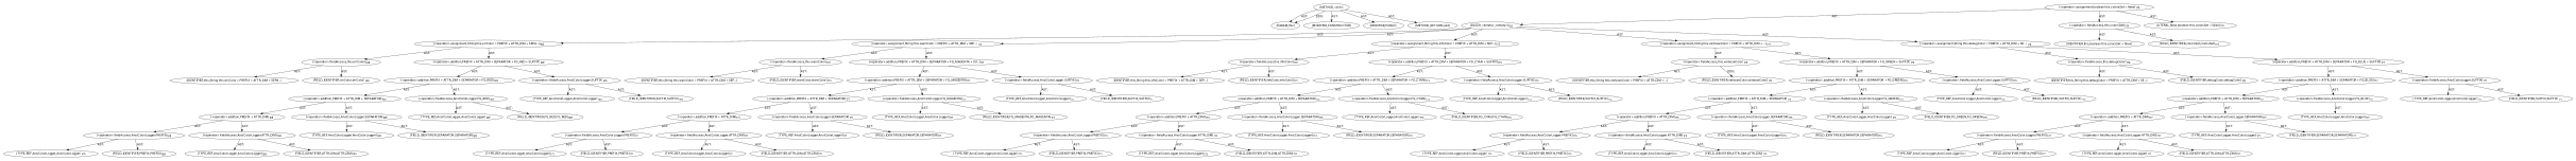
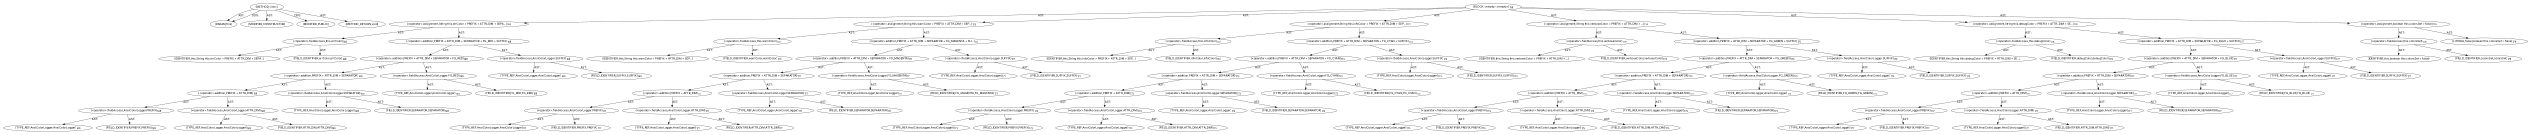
  digraph {
    fontname=Inter
    node [fontname=Inter]
    edge [fontname=Inter]
    n1 [label=<(METHOD,&lt;init&gt;)>]
    n2 [label=<(PARAM,this)>]
    n3 [label=<(MODIFIER,CONSTRUCTOR)>]
    n4 [label=<(MODIFIER,PUBLIC)>]
    n5 [label=<(METHOD_RETURN,void)>]
    n6 [label=<(BLOCK,&lt;empty&gt;,&lt;empty&gt;)<SUB>136</SUB>>]
    n7 [label=<(&lt;operator&gt;.assignment,String this.errColor = PREFIX + ATTR_DIM + SEPA...)<SUB>168</SUB>>]
    n8 [label=<(&lt;operator&gt;.assignment,String this.warnColor = PREFIX + ATTR_DIM + SEP...)<SUB>170</SUB>>]
    n9 [label=<(&lt;operator&gt;.assignment,String this.infoColor = PREFIX + ATTR_DIM + SEP...)<SUB>172</SUB>>]
    n10 [label=<(&lt;operator&gt;.assignment,String this.verboseColor = PREFIX + ATTR_DIM + ...)<SUB>174</SUB>>]
    n11 [label=<(&lt;operator&gt;.assignment,String this.debugColor = PREFIX + ATTR_DIM + SE...)<SUB>176</SUB>>]
    n12 [label=<(&lt;operator&gt;.assignment,boolean this.colorsSet = false)<SUB>179</SUB>>]
    n13 [label=<(&lt;operator&gt;.fieldAccess,this.errColor)<SUB>168</SUB>>]
    n14 [label=<(&lt;operator&gt;.addition,PREFIX + ATTR_DIM + SEPARATOR + FG_RED + SUFFIX)<SUB>169</SUB>>]
    n15 [label=<(&lt;operator&gt;.fieldAccess,this.warnColor)<SUB>170</SUB>>]
    n16 [label=<(&lt;operator&gt;.addition,PREFIX + ATTR_DIM + SEPARATOR + FG_MAGENTA + SU...)<SUB>171</SUB>>]
    n17 [label=<(&lt;operator&gt;.fieldAccess,this.infoColor)<SUB>172</SUB>>]
    n18 [label=<(&lt;operator&gt;.addition,PREFIX + ATTR_DIM + SEPARATOR + FG_CYAN + SUFFIX)<SUB>173</SUB>>]
    n19 [label=<(&lt;operator&gt;.fieldAccess,this.verboseColor)<SUB>174</SUB>>]
    n20 [label=<(&lt;operator&gt;.addition,PREFIX + ATTR_DIM + SEPARATOR + FG_GREEN + SUFFIX)<SUB>175</SUB>>]
    n21 [label=<(&lt;operator&gt;.fieldAccess,this.debugColor)<SUB>176</SUB>>]
    n22 [label=<(&lt;operator&gt;.addition,PREFIX + ATTR_DIM + SEPARATOR + FG_BLUE + SUFFIX)<SUB>177</SUB>>]
    n23 [label=<(&lt;operator&gt;.fieldAccess,this.colorsSet)<SUB>179</SUB>>]
    n24 [label=<(LITERAL,false,boolean this.colorsSet = false)<SUB>179</SUB>>]
    n25 [label=<(IDENTIFIER,this,String this.errColor = PREFIX + ATTR_DIM + SEPA...)>]
    n26 [label=<(FIELD_IDENTIFIER,errColor,errColor)<SUB>168</SUB>>]
    n27 [label=<(&lt;operator&gt;.addition,PREFIX + ATTR_DIM + SEPARATOR + FG_RED)<SUB>169</SUB>>]
    n28 [label=<(&lt;operator&gt;.fieldAccess,AnsiColorLogger.SUFFIX)<SUB>169</SUB>>]
    n29 [label=<(&lt;operator&gt;.addition,PREFIX + ATTR_DIM + SEPARATOR)<SUB>169</SUB>>]
    n30 [label=<(&lt;operator&gt;.fieldAccess,AnsiColorLogger.FG_RED)<SUB>169</SUB>>]
    n31 [label=<(TYPE_REF,AnsiColorLogger,AnsiColorLogger)<SUB>169</SUB>>]
    n32 [label=<(FIELD_IDENTIFIER,SUFFIX,SUFFIX)<SUB>169</SUB>>]
    n33 [label=<(&lt;operator&gt;.addition,PREFIX + ATTR_DIM)<SUB>169</SUB>>]
    n34 [label=<(&lt;operator&gt;.fieldAccess,AnsiColorLogger.SEPARATOR)<SUB>169</SUB>>]
    n35 [label=<(TYPE_REF,AnsiColorLogger,AnsiColorLogger)<SUB>169</SUB>>]
    n36 [label=<(FIELD_IDENTIFIER,FG_RED,FG_RED)<SUB>169</SUB>>]
    n37 [label=<(&lt;operator&gt;.fieldAccess,AnsiColorLogger.PREFIX)<SUB>169</SUB>>]
    n38 [label=<(&lt;operator&gt;.fieldAccess,AnsiColorLogger.ATTR_DIM)<SUB>169</SUB>>]
    n39 [label=<(TYPE_REF,AnsiColorLogger,AnsiColorLogger)<SUB>169</SUB>>]
    n40 [label=<(FIELD_IDENTIFIER,SEPARATOR,SEPARATOR)<SUB>169</SUB>>]
    n41 [label=<(TYPE_REF,AnsiColorLogger,AnsiColorLogger)<SUB>169</SUB>>]
    n42 [label=<(FIELD_IDENTIFIER,PREFIX,PREFIX)<SUB>169</SUB>>]
    n43 [label=<(TYPE_REF,AnsiColorLogger,AnsiColorLogger)<SUB>169</SUB>>]
    n44 [label=<(FIELD_IDENTIFIER,ATTR_DIM,ATTR_DIM)<SUB>169</SUB>>]
    n45 [label=<(IDENTIFIER,this,String this.warnColor = PREFIX + ATTR_DIM + SEP...)>]
    n46 [label=<(FIELD_IDENTIFIER,warnColor,warnColor)<SUB>170</SUB>>]
    n47 [label=<(&lt;operator&gt;.addition,PREFIX + ATTR_DIM + SEPARATOR + FG_MAGENTA)<SUB>171</SUB>>]
    n48 [label=<(&lt;operator&gt;.fieldAccess,AnsiColorLogger.SUFFIX)<SUB>171</SUB>>]
    n49 [label=<(&lt;operator&gt;.addition,PREFIX + ATTR_DIM + SEPARATOR)<SUB>171</SUB>>]
    n50 [label=<(&lt;operator&gt;.fieldAccess,AnsiColorLogger.FG_MAGENTA)<SUB>171</SUB>>]
    n51 [label=<(TYPE_REF,AnsiColorLogger,AnsiColorLogger)<SUB>171</SUB>>]
    n52 [label=<(FIELD_IDENTIFIER,SUFFIX,SUFFIX)<SUB>171</SUB>>]
    n53 [label=<(&lt;operator&gt;.addition,PREFIX + ATTR_DIM)<SUB>171</SUB>>]
    n54 [label=<(&lt;operator&gt;.fieldAccess,AnsiColorLogger.SEPARATOR)<SUB>171</SUB>>]
    n55 [label=<(TYPE_REF,AnsiColorLogger,AnsiColorLogger)<SUB>171</SUB>>]
    n56 [label=<(FIELD_IDENTIFIER,FG_MAGENTA,FG_MAGENTA)<SUB>171</SUB>>]
    n57 [label=<(&lt;operator&gt;.fieldAccess,AnsiColorLogger.PREFIX)<SUB>171</SUB>>]
    n58 [label=<(&lt;operator&gt;.fieldAccess,AnsiColorLogger.ATTR_DIM)<SUB>171</SUB>>]
    n59 [label=<(TYPE_REF,AnsiColorLogger,AnsiColorLogger)<SUB>171</SUB>>]
    n60 [label=<(FIELD_IDENTIFIER,SEPARATOR,SEPARATOR)<SUB>171</SUB>>]
    n61 [label=<(TYPE_REF,AnsiColorLogger,AnsiColorLogger)<SUB>171</SUB>>]
    n62 [label=<(FIELD_IDENTIFIER,PREFIX,PREFIX)<SUB>171</SUB>>]
    n63 [label=<(TYPE_REF,AnsiColorLogger,AnsiColorLogger)<SUB>171</SUB>>]
    n64 [label=<(FIELD_IDENTIFIER,ATTR_DIM,ATTR_DIM)<SUB>171</SUB>>]
    n65 [label=<(IDENTIFIER,this,String this.infoColor = PREFIX + ATTR_DIM + SEP...)>]
    n66 [label=<(FIELD_IDENTIFIER,infoColor,infoColor)<SUB>172</SUB>>]
    n67 [label=<(&lt;operator&gt;.addition,PREFIX + ATTR_DIM + SEPARATOR + FG_CYAN)<SUB>173</SUB>>]
    n68 [label=<(&lt;operator&gt;.fieldAccess,AnsiColorLogger.SUFFIX)<SUB>173</SUB>>]
    n69 [label=<(&lt;operator&gt;.addition,PREFIX + ATTR_DIM + SEPARATOR)<SUB>173</SUB>>]
    n70 [label=<(&lt;operator&gt;.fieldAccess,AnsiColorLogger.FG_CYAN)<SUB>173</SUB>>]
    n71 [label=<(TYPE_REF,AnsiColorLogger,AnsiColorLogger)<SUB>173</SUB>>]
    n72 [label=<(FIELD_IDENTIFIER,SUFFIX,SUFFIX)<SUB>173</SUB>>]
    n73 [label=<(&lt;operator&gt;.addition,PREFIX + ATTR_DIM)<SUB>173</SUB>>]
    n74 [label=<(&lt;operator&gt;.fieldAccess,AnsiColorLogger.SEPARATOR)<SUB>173</SUB>>]
    n75 [label=<(TYPE_REF,AnsiColorLogger,AnsiColorLogger)<SUB>173</SUB>>]
    n76 [label=<(FIELD_IDENTIFIER,FG_CYAN,FG_CYAN)<SUB>173</SUB>>]
    n77 [label=<(&lt;operator&gt;.fieldAccess,AnsiColorLogger.PREFIX)<SUB>173</SUB>>]
    n78 [label=<(&lt;operator&gt;.fieldAccess,AnsiColorLogger.ATTR_DIM)<SUB>173</SUB>>]
    n79 [label=<(TYPE_REF,AnsiColorLogger,AnsiColorLogger)<SUB>173</SUB>>]
    n80 [label=<(FIELD_IDENTIFIER,SEPARATOR,SEPARATOR)<SUB>173</SUB>>]
    n81 [label=<(TYPE_REF,AnsiColorLogger,AnsiColorLogger)<SUB>173</SUB>>]
    n82 [label=<(FIELD_IDENTIFIER,PREFIX,PREFIX)<SUB>173</SUB>>]
    n83 [label=<(TYPE_REF,AnsiColorLogger,AnsiColorLogger)<SUB>173</SUB>>]
    n84 [label=<(FIELD_IDENTIFIER,ATTR_DIM,ATTR_DIM)<SUB>173</SUB>>]
    n85 [label=<(IDENTIFIER,this,String this.verboseColor = PREFIX + ATTR_DIM + ...)>]
    n86 [label=<(FIELD_IDENTIFIER,verboseColor,verboseColor)<SUB>174</SUB>>]
    n87 [label=<(&lt;operator&gt;.addition,PREFIX + ATTR_DIM + SEPARATOR + FG_GREEN)<SUB>175</SUB>>]
    n88 [label=<(&lt;operator&gt;.fieldAccess,AnsiColorLogger.SUFFIX)<SUB>175</SUB>>]
    n89 [label=<(&lt;operator&gt;.addition,PREFIX + ATTR_DIM + SEPARATOR)<SUB>175</SUB>>]
    n90 [label=<(&lt;operator&gt;.fieldAccess,AnsiColorLogger.FG_GREEN)<SUB>175</SUB>>]
    n91 [label=<(TYPE_REF,AnsiColorLogger,AnsiColorLogger)<SUB>175</SUB>>]
    n92 [label=<(FIELD_IDENTIFIER,SUFFIX,SUFFIX)<SUB>175</SUB>>]
    n93 [label=<(&lt;operator&gt;.addition,PREFIX + ATTR_DIM)<SUB>175</SUB>>]
    n94 [label=<(&lt;operator&gt;.fieldAccess,AnsiColorLogger.SEPARATOR)<SUB>175</SUB>>]
    n95 [label=<(TYPE_REF,AnsiColorLogger,AnsiColorLogger)<SUB>175</SUB>>]
    n96 [label=<(FIELD_IDENTIFIER,FG_GREEN,FG_GREEN)<SUB>175</SUB>>]
    n97 [label=<(&lt;operator&gt;.fieldAccess,AnsiColorLogger.PREFIX)<SUB>175</SUB>>]
    n98 [label=<(&lt;operator&gt;.fieldAccess,AnsiColorLogger.ATTR_DIM)<SUB>175</SUB>>]
    n99 [label=<(TYPE_REF,AnsiColorLogger,AnsiColorLogger)<SUB>175</SUB>>]
    n100 [label=<(FIELD_IDENTIFIER,SEPARATOR,SEPARATOR)<SUB>175</SUB>>]
    n101 [label=<(TYPE_REF,AnsiColorLogger,AnsiColorLogger)<SUB>175</SUB>>]
    n102 [label=<(FIELD_IDENTIFIER,PREFIX,PREFIX)<SUB>175</SUB>>]
    n103 [label=<(TYPE_REF,AnsiColorLogger,AnsiColorLogger)<SUB>175</SUB>>]
    n104 [label=<(FIELD_IDENTIFIER,ATTR_DIM,ATTR_DIM)<SUB>175</SUB>>]
    n105 [label=<(IDENTIFIER,this,String this.debugColor = PREFIX + ATTR_DIM + SE...)>]
    n106 [label=<(FIELD_IDENTIFIER,debugColor,debugColor)<SUB>176</SUB>>]
    n107 [label=<(&lt;operator&gt;.addition,PREFIX + ATTR_DIM + SEPARATOR + FG_BLUE)<SUB>177</SUB>>]
    n108 [label=<(&lt;operator&gt;.fieldAccess,AnsiColorLogger.SUFFIX)<SUB>177</SUB>>]
    n109 [label=<(&lt;operator&gt;.addition,PREFIX + ATTR_DIM + SEPARATOR)<SUB>177</SUB>>]
    n110 [label=<(&lt;operator&gt;.fieldAccess,AnsiColorLogger.FG_BLUE)<SUB>177</SUB>>]
    n111 [label=<(TYPE_REF,AnsiColorLogger,AnsiColorLogger)<SUB>177</SUB>>]
    n112 [label=<(FIELD_IDENTIFIER,SUFFIX,SUFFIX)<SUB>177</SUB>>]
    n113 [label=<(&lt;operator&gt;.addition,PREFIX + ATTR_DIM)<SUB>177</SUB>>]
    n114 [label=<(&lt;operator&gt;.fieldAccess,AnsiColorLogger.SEPARATOR)<SUB>177</SUB>>]
    n115 [label=<(TYPE_REF,AnsiColorLogger,AnsiColorLogger)<SUB>177</SUB>>]
+   n116 [label=<(FIELD_IDENTIFIER,FG_BLUE,FG_BLUE)<SUB>177</SUB>>]
    n117 [label=<(&lt;operator&gt;.fieldAccess,AnsiColorLogger.PREFIX)<SUB>177</SUB>>]
    n118 [label=<(&lt;operator&gt;.fieldAccess,AnsiColorLogger.ATTR_DIM)<SUB>177</SUB>>]
    n119 [label=<(TYPE_REF,AnsiColorLogger,AnsiColorLogger)<SUB>177</SUB>>]
    n120 [label=<(FIELD_IDENTIFIER,SEPARATOR,SEPARATOR)<SUB>177</SUB>>]
    n121 [label=<(TYPE_REF,AnsiColorLogger,AnsiColorLogger)<SUB>177</SUB>>]
    n122 [label=<(FIELD_IDENTIFIER,PREFIX,PREFIX)<SUB>177</SUB>>]
    n123 [label=<(TYPE_REF,AnsiColorLogger,AnsiColorLogger)<SUB>177</SUB>>]
    n124 [label=<(FIELD_IDENTIFIER,ATTR_DIM,ATTR_DIM)<SUB>177</SUB>>]
    n125 [label=<(IDENTIFIER,this,boolean this.colorsSet = false)>]
    n126 [label=<(FIELD_IDENTIFIER,colorsSet,colorsSet)<SUB>179</SUB>>]
    n1 -> n2 [label="AST: "]
    n1 -> n2 [label="DDG: "]
    n1 -> n3 [label="AST: "]
-   n1 -> n4 [label="AST: "]
+   n1 -> n4 [label="DDG: "]
    n1 -> n5 [label="AST: "]
    n6 -> n7 [label="AST: "]
    n6 -> n8 [label="AST: "]
    n6 -> n9 [label="AST: "]
    n6 -> n10 [label="AST: "]
    n6 -> n11 [label="AST: "]
-   n12 -> n6 [label="AST: "]
+   n6 -> n12 [label="AST: "]
    n7 -> n13 [label="AST: "]
    n7 -> n14 [label="AST: "]
    n8 -> n15 [label="AST: "]
    n8 -> n16 [label="AST: "]
    n9 -> n17 [label="AST: "]
    n9 -> n18 [label="AST: "]
    n10 -> n19 [label="AST: "]
    n10 -> n20 [label="AST: "]
    n11 -> n21 [label="AST: "]
    n11 -> n22 [label="AST: "]
    n12 -> n23 [label="AST: "]
    n12 -> n24 [label="AST: "]
    n13 -> n25 [label="AST: "]
    n13 -> n26 [label="AST: "]
    n14 -> n27 [label="AST: "]
    n14 -> n28 [label="AST: "]
    n15 -> n45 [label="AST: "]
    n15 -> n46 [label="AST: "]
    n16 -> n47 [label="AST: "]
    n16 -> n48 [label="AST: "]
    n17 -> n65 [label="AST: "]
    n17 -> n66 [label="AST: "]
    n18 -> n67 [label="AST: "]
    n18 -> n68 [label="AST: "]
    n19 -> n85 [label="AST: "]
-   n19 -> n86 [label="DDG: "]
+   n19 -> n86 [label="AST: "]
    n20 -> n87 [label="AST: "]
    n20 -> n88 [label="AST: "]
    n21 -> n105 [label="AST: "]
    n21 -> n106 [label="AST: "]
    n22 -> n107 [label="AST: "]
    n22 -> n108 [label="AST: "]
    n23 -> n125 [label="AST: "]
    n23 -> n126 [label="AST: "]
    n27 -> n29 [label="AST: "]
    n27 -> n30 [label="AST: "]
    n28 -> n31 [label="AST: "]
    n28 -> n32 [label="AST: "]
    n29 -> n33 [label="AST: "]
    n29 -> n34 [label="AST: "]
    n30 -> n35 [label="AST: "]
    n30 -> n36 [label="AST: "]
    n33 -> n37 [label="AST: "]
    n33 -> n38 [label="AST: "]
    n34 -> n39 [label="AST: "]
    n34 -> n40 [label="AST: "]
    n37 -> n41 [label="AST: "]
    n37 -> n42 [label="AST: "]
    n38 -> n43 [label="AST: "]
    n38 -> n44 [label="AST: "]
    n47 -> n49 [label="AST: "]
    n47 -> n50 [label="AST: "]
    n48 -> n51 [label="AST: "]
    n48 -> n52 [label="AST: "]
    n49 -> n53 [label="AST: "]
    n49 -> n54 [label="AST: "]
    n50 -> n55 [label="AST: "]
    n50 -> n56 [label="AST: "]
    n53 -> n57 [label="AST: "]
    n53 -> n58 [label="AST: "]
    n54 -> n59 [label="AST: "]
    n54 -> n60 [label="AST: "]
    n57 -> n61 [label="AST: "]
    n57 -> n62 [label="AST: "]
    n58 -> n63 [label="AST: "]
    n58 -> n64 [label="AST: "]
    n67 -> n69 [label="AST: "]
    n67 -> n70 [label="AST: "]
    n68 -> n71 [label="AST: "]
    n68 -> n72 [label="AST: "]
    n69 -> n73 [label="AST: "]
    n69 -> n74 [label="AST: "]
    n70 -> n75 [label="AST: "]
    n70 -> n76 [label="AST: "]
    n73 -> n77 [label="AST: "]
    n73 -> n78 [label="AST: "]
    n74 -> n79 [label="AST: "]
    n74 -> n80 [label="AST: "]
    n77 -> n81 [label="AST: "]
    n77 -> n82 [label="AST: "]
    n78 -> n83 [label="AST: "]
    n78 -> n84 [label="AST: "]
    n87 -> n89 [label="AST: "]
    n87 -> n90 [label="AST: "]
    n88 -> n91 [label="AST: "]
    n88 -> n92 [label="AST: "]
    n89 -> n93 [label="AST: "]
    n89 -> n94 [label="AST: "]
    n90 -> n95 [label="AST: "]
    n90 -> n96 [label="AST: "]
    n93 -> n97 [label="AST: "]
    n93 -> n98 [label="AST: "]
    n94 -> n99 [label="AST: "]
    n94 -> n100 [label="AST: "]
    n97 -> n101 [label="AST: "]
    n97 -> n102 [label="AST: "]
    n98 -> n103 [label="AST: "]
    n98 -> n104 [label="AST: "]
    n107 -> n109 [label="AST: "]
    n107 -> n110 [label="AST: "]
    n108 -> n111 [label="AST: "]
    n108 -> n112 [label="AST: "]
    n109 -> n113 [label="AST: "]
    n109 -> n114 [label="AST: "]
    n110 -> n115 [label="AST: "]
+   n110 -> n116 [label="AST: "]
    n113 -> n117 [label="AST: "]
    n113 -> n118 [label="AST: "]
    n114 -> n119 [label="AST: "]
    n114 -> n120 [label="AST: "]
    n117 -> n121 [label="AST: "]
    n117 -> n122 [label="AST: "]
    n118 -> n123 [label="AST: "]
    n118 -> n124 [label="AST: "]
  }
